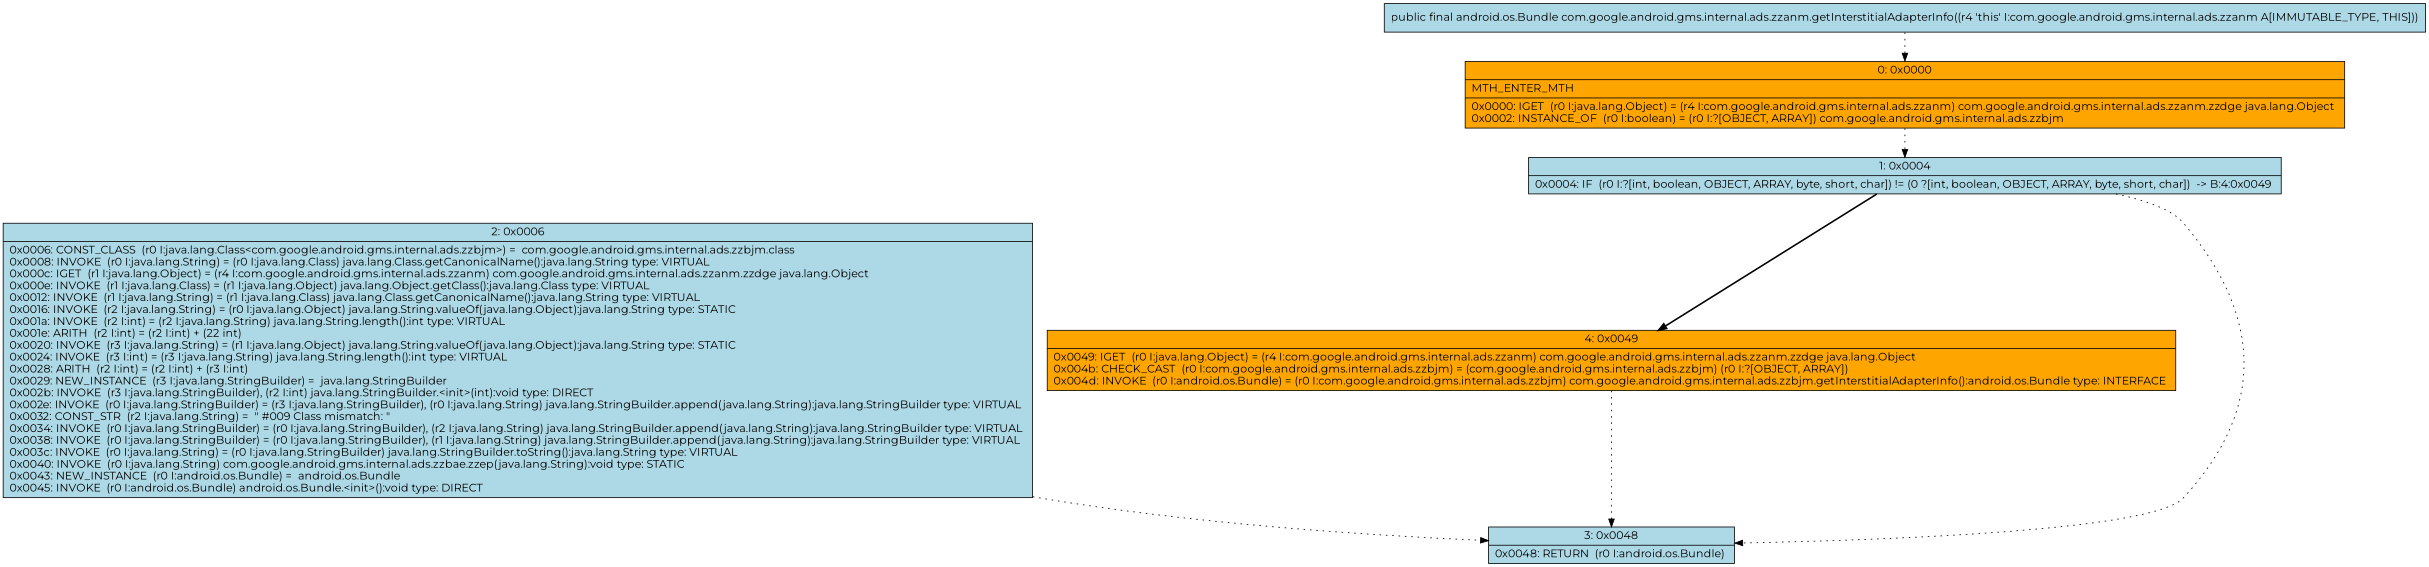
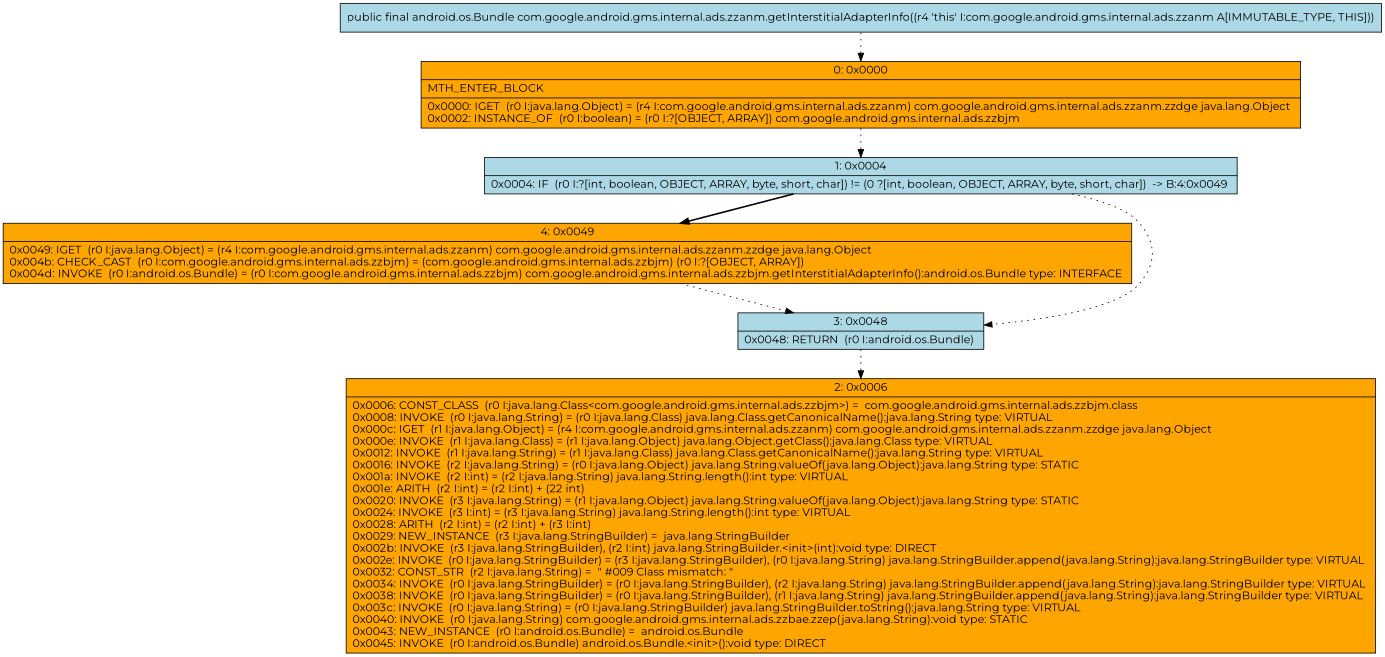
  digraph {
    fontname=Montserrat
    node [fillcolor=orange fontname=Montserrat shape=record style=filled]
    edge [fontname=Montserrat style=dotted]
-   n1 [label="{0\:\ 0x0000|MTH_ENTER_MTH\l|0x0000: IGET  (r0 I:java.lang.Object) = (r4 I:com.google.android.gms.internal.ads.zzanm) com.google.android.gms.internal.ads.zzanm.zzdge java.lang.Object \l0x0002: INSTANCE_OF  (r0 I:boolean) = (r0 I:?[OBJECT, ARRAY]) com.google.android.gms.internal.ads.zzbjm \l}"]
+   n1 [label="{0\:\ 0x0000|MTH_ENTER_BLOCK\l|0x0000: IGET  (r0 I:java.lang.Object) = (r4 I:com.google.android.gms.internal.ads.zzanm) com.google.android.gms.internal.ads.zzanm.zzdge java.lang.Object \l0x0002: INSTANCE_OF  (r0 I:boolean) = (r0 I:?[OBJECT, ARRAY]) com.google.android.gms.internal.ads.zzbjm \l}"]
    n2 [fillcolor=lightblue label="{1\:\ 0x0004|0x0004: IF  (r0 I:?[int, boolean, OBJECT, ARRAY, byte, short, char]) != (0 ?[int, boolean, OBJECT, ARRAY, byte, short, char])  \-\> B:4:0x0049 \l}"]
    n3 [label="{4\:\ 0x0049|0x0049: IGET  (r0 I:java.lang.Object) = (r4 I:com.google.android.gms.internal.ads.zzanm) com.google.android.gms.internal.ads.zzanm.zzdge java.lang.Object \l0x004b: CHECK_CAST  (r0 I:com.google.android.gms.internal.ads.zzbjm) = (com.google.android.gms.internal.ads.zzbjm) (r0 I:?[OBJECT, ARRAY]) \l0x004d: INVOKE  (r0 I:android.os.Bundle) = (r0 I:com.google.android.gms.internal.ads.zzbjm) com.google.android.gms.internal.ads.zzbjm.getInterstitialAdapterInfo():android.os.Bundle type: INTERFACE \l}"]
    n4 [fillcolor=lightblue label="{3\:\ 0x0048|0x0048: RETURN  (r0 I:android.os.Bundle) \l}"]
-   n5 [fillcolor=lightblue label="{2\:\ 0x0006|0x0006: CONST_CLASS  (r0 I:java.lang.Class\<com.google.android.gms.internal.ads.zzbjm\>) =  com.google.android.gms.internal.ads.zzbjm.class \l0x0008: INVOKE  (r0 I:java.lang.String) = (r0 I:java.lang.Class) java.lang.Class.getCanonicalName():java.lang.String type: VIRTUAL \l0x000c: IGET  (r1 I:java.lang.Object) = (r4 I:com.google.android.gms.internal.ads.zzanm) com.google.android.gms.internal.ads.zzanm.zzdge java.lang.Object \l0x000e: INVOKE  (r1 I:java.lang.Class) = (r1 I:java.lang.Object) java.lang.Object.getClass():java.lang.Class type: VIRTUAL \l0x0012: INVOKE  (r1 I:java.lang.String) = (r1 I:java.lang.Class) java.lang.Class.getCanonicalName():java.lang.String type: VIRTUAL \l0x0016: INVOKE  (r2 I:java.lang.String) = (r0 I:java.lang.Object) java.lang.String.valueOf(java.lang.Object):java.lang.String type: STATIC \l0x001a: INVOKE  (r2 I:int) = (r2 I:java.lang.String) java.lang.String.length():int type: VIRTUAL \l0x001e: ARITH  (r2 I:int) = (r2 I:int) + (22 int) \l0x0020: INVOKE  (r3 I:java.lang.String) = (r1 I:java.lang.Object) java.lang.String.valueOf(java.lang.Object):java.lang.String type: STATIC \l0x0024: INVOKE  (r3 I:int) = (r3 I:java.lang.String) java.lang.String.length():int type: VIRTUAL \l0x0028: ARITH  (r2 I:int) = (r2 I:int) + (r3 I:int) \l0x0029: NEW_INSTANCE  (r3 I:java.lang.StringBuilder) =  java.lang.StringBuilder \l0x002b: INVOKE  (r3 I:java.lang.StringBuilder), (r2 I:int) java.lang.StringBuilder.\<init\>(int):void type: DIRECT \l0x002e: INVOKE  (r0 I:java.lang.StringBuilder) = (r3 I:java.lang.StringBuilder), (r0 I:java.lang.String) java.lang.StringBuilder.append(java.lang.String):java.lang.StringBuilder type: VIRTUAL \l0x0032: CONST_STR  (r2 I:java.lang.String) =  \" #009 Class mismatch: \" \l0x0034: INVOKE  (r0 I:java.lang.StringBuilder) = (r0 I:java.lang.StringBuilder), (r2 I:java.lang.String) java.lang.StringBuilder.append(java.lang.String):java.lang.StringBuilder type: VIRTUAL \l0x0038: INVOKE  (r0 I:java.lang.StringBuilder) = (r0 I:java.lang.StringBuilder), (r1 I:java.lang.String) java.lang.StringBuilder.append(java.lang.String):java.lang.StringBuilder type: VIRTUAL \l0x003c: INVOKE  (r0 I:java.lang.String) = (r0 I:java.lang.StringBuilder) java.lang.StringBuilder.toString():java.lang.String type: VIRTUAL \l0x0040: INVOKE  (r0 I:java.lang.String) com.google.android.gms.internal.ads.zzbae.zzep(java.lang.String):void type: STATIC \l0x0043: NEW_INSTANCE  (r0 I:android.os.Bundle) =  android.os.Bundle \l0x0045: INVOKE  (r0 I:android.os.Bundle) android.os.Bundle.\<init\>():void type: DIRECT \l}"]
+   n5 [label="{2\:\ 0x0006|0x0006: CONST_CLASS  (r0 I:java.lang.Class\<com.google.android.gms.internal.ads.zzbjm\>) =  com.google.android.gms.internal.ads.zzbjm.class \l0x0008: INVOKE  (r0 I:java.lang.String) = (r0 I:java.lang.Class) java.lang.Class.getCanonicalName():java.lang.String type: VIRTUAL \l0x000c: IGET  (r1 I:java.lang.Object) = (r4 I:com.google.android.gms.internal.ads.zzanm) com.google.android.gms.internal.ads.zzanm.zzdge java.lang.Object \l0x000e: INVOKE  (r1 I:java.lang.Class) = (r1 I:java.lang.Object) java.lang.Object.getClass():java.lang.Class type: VIRTUAL \l0x0012: INVOKE  (r1 I:java.lang.String) = (r1 I:java.lang.Class) java.lang.Class.getCanonicalName():java.lang.String type: VIRTUAL \l0x0016: INVOKE  (r2 I:java.lang.String) = (r0 I:java.lang.Object) java.lang.String.valueOf(java.lang.Object):java.lang.String type: STATIC \l0x001a: INVOKE  (r2 I:int) = (r2 I:java.lang.String) java.lang.String.length():int type: VIRTUAL \l0x001e: ARITH  (r2 I:int) = (r2 I:int) + (22 int) \l0x0020: INVOKE  (r3 I:java.lang.String) = (r1 I:java.lang.Object) java.lang.String.valueOf(java.lang.Object):java.lang.String type: STATIC \l0x0024: INVOKE  (r3 I:int) = (r3 I:java.lang.String) java.lang.String.length():int type: VIRTUAL \l0x0028: ARITH  (r2 I:int) = (r2 I:int) + (r3 I:int) \l0x0029: NEW_INSTANCE  (r3 I:java.lang.StringBuilder) =  java.lang.StringBuilder \l0x002b: INVOKE  (r3 I:java.lang.StringBuilder), (r2 I:int) java.lang.StringBuilder.\<init\>(int):void type: DIRECT \l0x002e: INVOKE  (r0 I:java.lang.StringBuilder) = (r3 I:java.lang.StringBuilder), (r0 I:java.lang.String) java.lang.StringBuilder.append(java.lang.String):java.lang.StringBuilder type: VIRTUAL \l0x0032: CONST_STR  (r2 I:java.lang.String) =  \" #009 Class mismatch: \" \l0x0034: INVOKE  (r0 I:java.lang.StringBuilder) = (r0 I:java.lang.StringBuilder), (r2 I:java.lang.String) java.lang.StringBuilder.append(java.lang.String):java.lang.StringBuilder type: VIRTUAL \l0x0038: INVOKE  (r0 I:java.lang.StringBuilder) = (r0 I:java.lang.StringBuilder), (r1 I:java.lang.String) java.lang.StringBuilder.append(java.lang.String):java.lang.StringBuilder type: VIRTUAL \l0x003c: INVOKE  (r0 I:java.lang.String) = (r0 I:java.lang.StringBuilder) java.lang.StringBuilder.toString():java.lang.String type: VIRTUAL \l0x0040: INVOKE  (r0 I:java.lang.String) com.google.android.gms.internal.ads.zzbae.zzep(java.lang.String):void type: STATIC \l0x0043: NEW_INSTANCE  (r0 I:android.os.Bundle) =  android.os.Bundle \l0x0045: INVOKE  (r0 I:android.os.Bundle) android.os.Bundle.\<init\>():void type: DIRECT \l}"]
    n6 [fillcolor=lightblue label="{public final android.os.Bundle com.google.android.gms.internal.ads.zzanm.getInterstitialAdapterInfo((r4 'this' I:com.google.android.gms.internal.ads.zzanm A[IMMUTABLE_TYPE, THIS])) }"]
    n1 -> n2
    n2 -> n3 [style=bold]
    n2 -> n4
    n3 -> n4
-   n5 -> n4
+   n4 -> n5
    n6 -> n1
  }
